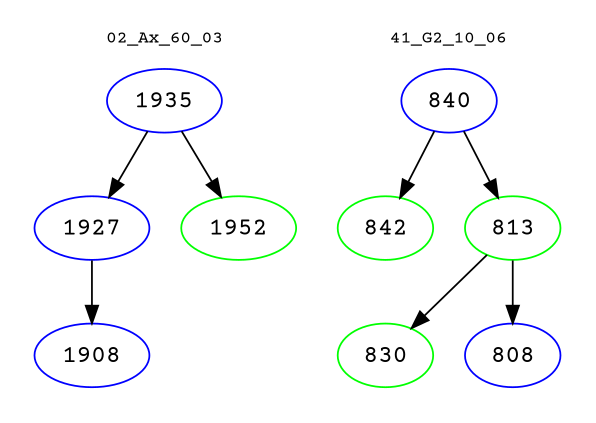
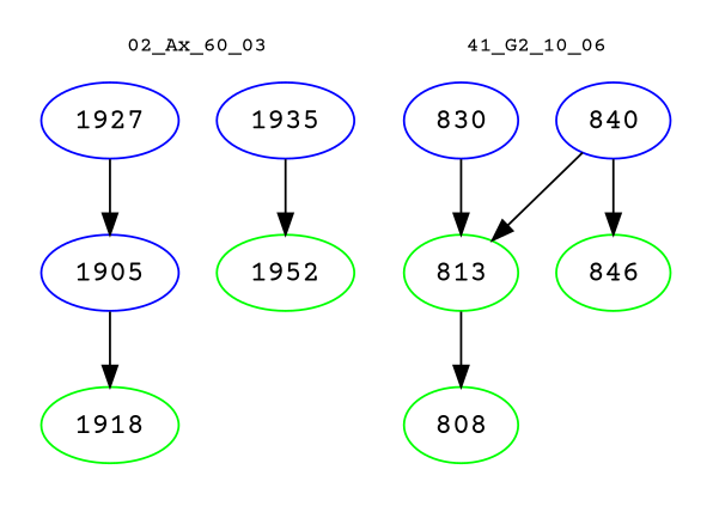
  digraph {
    fontname="Courier Prime"
    node [color=blue fontname="Courier Prime"]
    edge [color=black fontname="Courier Prime"]
    n1 [label=1935]
    n2 [label=1927]
    n3 [color=green label=1952]
-   n4 [label=1908]
+   n4 [label=1905]
+   n5 [color=green label=1918]
    n6 [label=840]
-   n7 [color=green label=830]
-   n8 [color=green label=842]
+   n7 [label=830]
+   n8 [color=green label=846]
    n9 [color=green label=813]
-   n10 [label=808]
+   n10 [color=green label=808]
    subgraph cluster_1 {
      color=white
      fontsize=10
      label="02_Ax_60_03"
      n1
      n2
      n3
      n4
+     n5
    }
    subgraph cluster_2 {
      color=white
      fontsize=10
      label="41_G2_10_06"
      n6
      n7
      n8
      n9
      n10
    }
-   n1 -> n2
    n1 -> n3
    n2 -> n4
+   n4 -> n5
    n6 -> n8
    n6 -> n9
-   n9 -> n7
+   n7 -> n9
    n9 -> n10
  }
